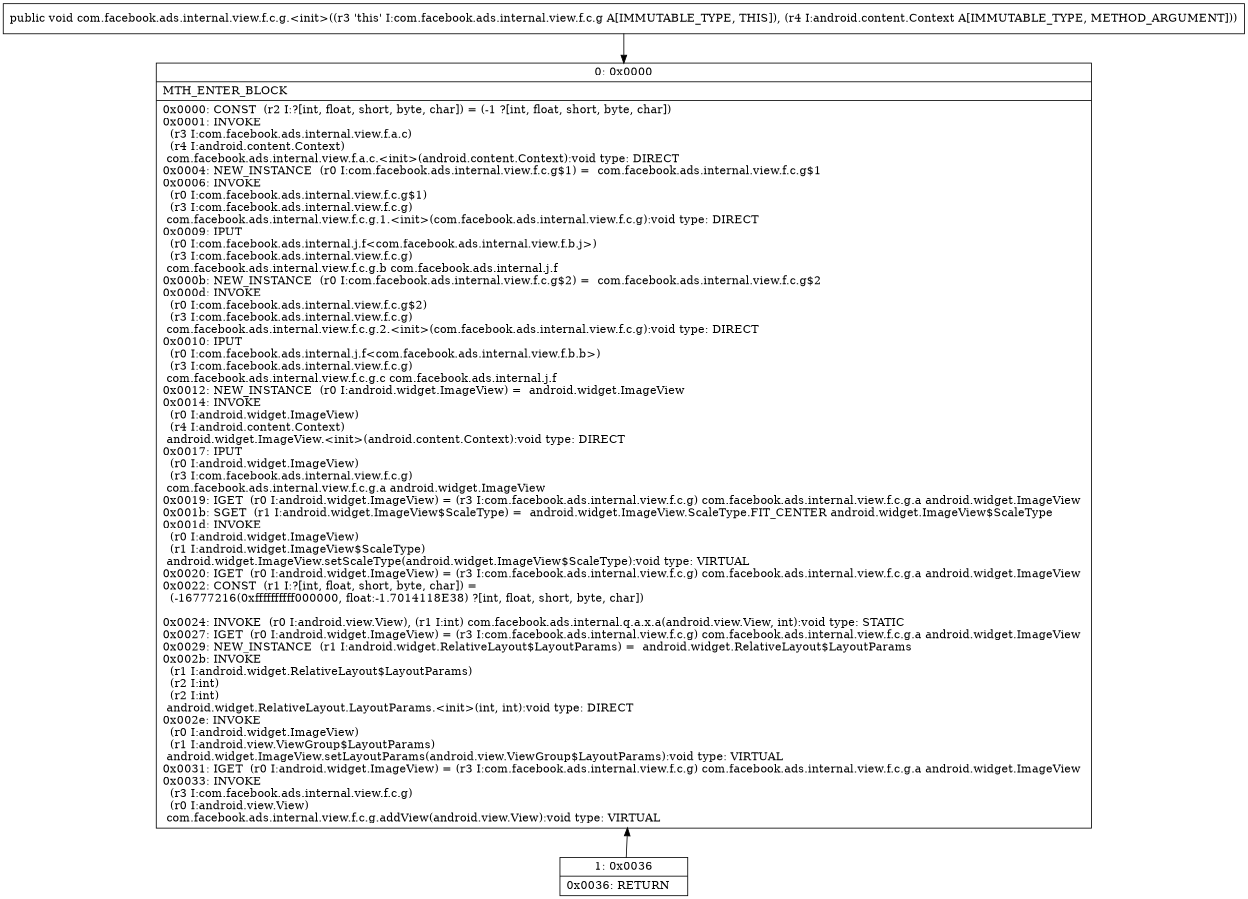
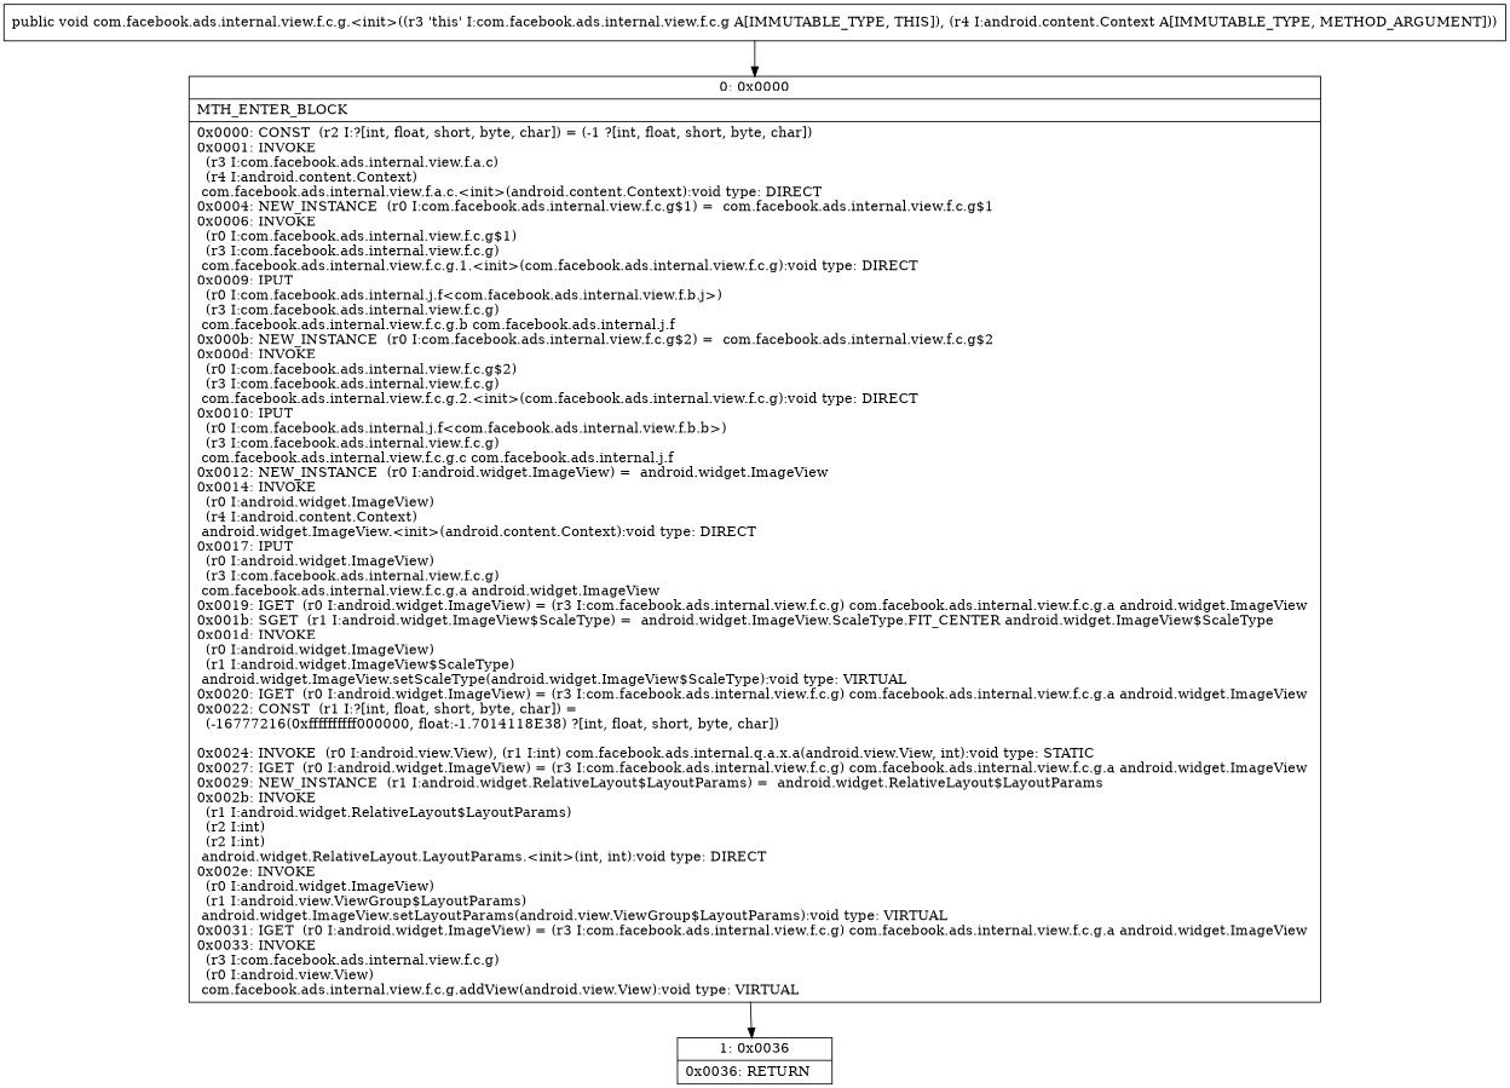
  digraph {
    node [shape=record]
    n1 [label="{0\:\ 0x0000|MTH_ENTER_BLOCK\l|0x0000: CONST  (r2 I:?[int, float, short, byte, char]) = (\-1 ?[int, float, short, byte, char]) \l0x0001: INVOKE  \l  (r3 I:com.facebook.ads.internal.view.f.a.c)\l  (r4 I:android.content.Context)\l com.facebook.ads.internal.view.f.a.c.\<init\>(android.content.Context):void type: DIRECT \l0x0004: NEW_INSTANCE  (r0 I:com.facebook.ads.internal.view.f.c.g$1) =  com.facebook.ads.internal.view.f.c.g$1 \l0x0006: INVOKE  \l  (r0 I:com.facebook.ads.internal.view.f.c.g$1)\l  (r3 I:com.facebook.ads.internal.view.f.c.g)\l com.facebook.ads.internal.view.f.c.g.1.\<init\>(com.facebook.ads.internal.view.f.c.g):void type: DIRECT \l0x0009: IPUT  \l  (r0 I:com.facebook.ads.internal.j.f\<com.facebook.ads.internal.view.f.b.j\>)\l  (r3 I:com.facebook.ads.internal.view.f.c.g)\l com.facebook.ads.internal.view.f.c.g.b com.facebook.ads.internal.j.f \l0x000b: NEW_INSTANCE  (r0 I:com.facebook.ads.internal.view.f.c.g$2) =  com.facebook.ads.internal.view.f.c.g$2 \l0x000d: INVOKE  \l  (r0 I:com.facebook.ads.internal.view.f.c.g$2)\l  (r3 I:com.facebook.ads.internal.view.f.c.g)\l com.facebook.ads.internal.view.f.c.g.2.\<init\>(com.facebook.ads.internal.view.f.c.g):void type: DIRECT \l0x0010: IPUT  \l  (r0 I:com.facebook.ads.internal.j.f\<com.facebook.ads.internal.view.f.b.b\>)\l  (r3 I:com.facebook.ads.internal.view.f.c.g)\l com.facebook.ads.internal.view.f.c.g.c com.facebook.ads.internal.j.f \l0x0012: NEW_INSTANCE  (r0 I:android.widget.ImageView) =  android.widget.ImageView \l0x0014: INVOKE  \l  (r0 I:android.widget.ImageView)\l  (r4 I:android.content.Context)\l android.widget.ImageView.\<init\>(android.content.Context):void type: DIRECT \l0x0017: IPUT  \l  (r0 I:android.widget.ImageView)\l  (r3 I:com.facebook.ads.internal.view.f.c.g)\l com.facebook.ads.internal.view.f.c.g.a android.widget.ImageView \l0x0019: IGET  (r0 I:android.widget.ImageView) = (r3 I:com.facebook.ads.internal.view.f.c.g) com.facebook.ads.internal.view.f.c.g.a android.widget.ImageView \l0x001b: SGET  (r1 I:android.widget.ImageView$ScaleType) =  android.widget.ImageView.ScaleType.FIT_CENTER android.widget.ImageView$ScaleType \l0x001d: INVOKE  \l  (r0 I:android.widget.ImageView)\l  (r1 I:android.widget.ImageView$ScaleType)\l android.widget.ImageView.setScaleType(android.widget.ImageView$ScaleType):void type: VIRTUAL \l0x0020: IGET  (r0 I:android.widget.ImageView) = (r3 I:com.facebook.ads.internal.view.f.c.g) com.facebook.ads.internal.view.f.c.g.a android.widget.ImageView \l0x0022: CONST  (r1 I:?[int, float, short, byte, char]) = \l  (\-16777216(0xffffffffff000000, float:\-1.7014118E38) ?[int, float, short, byte, char])\l \l0x0024: INVOKE  (r0 I:android.view.View), (r1 I:int) com.facebook.ads.internal.q.a.x.a(android.view.View, int):void type: STATIC \l0x0027: IGET  (r0 I:android.widget.ImageView) = (r3 I:com.facebook.ads.internal.view.f.c.g) com.facebook.ads.internal.view.f.c.g.a android.widget.ImageView \l0x0029: NEW_INSTANCE  (r1 I:android.widget.RelativeLayout$LayoutParams) =  android.widget.RelativeLayout$LayoutParams \l0x002b: INVOKE  \l  (r1 I:android.widget.RelativeLayout$LayoutParams)\l  (r2 I:int)\l  (r2 I:int)\l android.widget.RelativeLayout.LayoutParams.\<init\>(int, int):void type: DIRECT \l0x002e: INVOKE  \l  (r0 I:android.widget.ImageView)\l  (r1 I:android.view.ViewGroup$LayoutParams)\l android.widget.ImageView.setLayoutParams(android.view.ViewGroup$LayoutParams):void type: VIRTUAL \l0x0031: IGET  (r0 I:android.widget.ImageView) = (r3 I:com.facebook.ads.internal.view.f.c.g) com.facebook.ads.internal.view.f.c.g.a android.widget.ImageView \l0x0033: INVOKE  \l  (r3 I:com.facebook.ads.internal.view.f.c.g)\l  (r0 I:android.view.View)\l com.facebook.ads.internal.view.f.c.g.addView(android.view.View):void type: VIRTUAL \l}"]
    n2 [label="{1\:\ 0x0036|0x0036: RETURN   \l}"]
    n3 [label="{public void com.facebook.ads.internal.view.f.c.g.\<init\>((r3 'this' I:com.facebook.ads.internal.view.f.c.g A[IMMUTABLE_TYPE, THIS]), (r4 I:android.content.Context A[IMMUTABLE_TYPE, METHOD_ARGUMENT])) }"]
-   n2 -> n1
+   n1 -> n2
    n3 -> n1
  }
